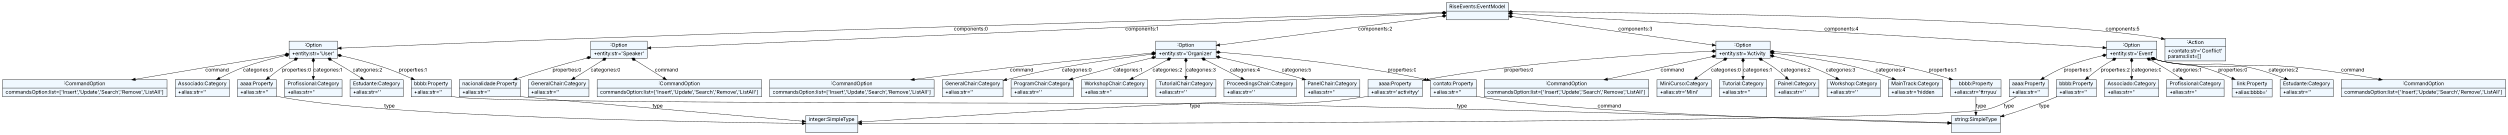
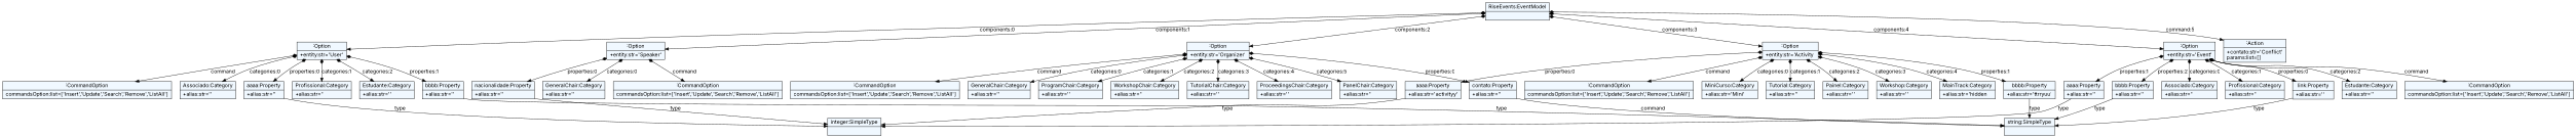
  digraph {
    fontname=Inter
    fontsize=8
    nodesep=0.3
    node [fillcolor=aliceblue fontname=Inter shape=record style=filled]
    edge [arrowtail=diamond dir=both fontname=Inter]
    n1 [label="{RiseEvents:EventModel|}"]
    n2 [label="{:Option|+entity:str='User'\l}"]
    n3 [label="{:Option|+entity:str='Speaker'\l}"]
    n4 [label="{:Option|+entity:str='Organizer'\l}"]
    n5 [label="{:Option|+entity:str='Activity'\l}"]
    n6 [label="{:Option|+entity:str='Event'\l}"]
    n7 [label="{:Action|+contato:str='Conflict'\lparams:list=[]\l}"]
    n8 [label="{aaaa:Property|+alias:str=''\l}"]
    n9 [label="{bbbb:Property|+alias:str=''\l}"]
    n10 [label="{:CommandOption|commandsOption:list=['Insert','Update','Search','Remove','ListAll']\l}"]
    n11 [label="{Associado:Category|+alias:str=''\l}"]
    n12 [label="{Profissional:Category|+alias:str=''\l}"]
    n13 [label="{Estudante:Category|+alias:str=''\l}"]
    n14 [label="{nacionalidade:Property|+alias:str=''\l}"]
    n15 [label="{:CommandOption|commandsOption:list=['Insert','Update','Search','Remove','ListAll']\l}"]
    n16 [label="{GeneralChair:Category|+alias:str=''\l}"]
    n17 [label="{contato:Property|+alias:str=''\l}"]
    n18 [label="{:CommandOption|commandsOption:list=['Insert','Update','Search','Remove','ListAll']\l}"]
    n19 [label="{GeneralChair:Category|+alias:str=''\l}"]
    n20 [label="{ProgramChair:Category|+alias:str=''\l}"]
    n21 [label="{WorkshopChair:Category|+alias:str=''\l}"]
    n22 [label="{TutorialChair:Category|+alias:str=''\l}"]
    n23 [label="{ProceedingsChair:Category|+alias:str=''\l}"]
    n24 [label="{PanelChair:Category|+alias:str=''\l}"]
    n25 [label="{aaaa:Property|+alias:str='activityy'\l}"]
    n26 [label="{bbbb:Property|+alias:str='ttrryuu'\l}"]
    n27 [label="{:CommandOption|commandsOption:list=['Insert','Update','Search','Remove','ListAll']\l}"]
    n28 [label="{MiniCurso:Category|+alias:str='Mini'\l}"]
    n29 [label="{Tutorial:Category|+alias:str=''\l}"]
    n30 [label="{Painel:Category|+alias:str=''\l}"]
    n31 [label="{Workshop:Category|+alias:str=''\l}"]
    n32 [label="{MainTrack:Category|+alias:str='hidden'\l}"]
-   n33 [label="{link:Property|+alias:bbbb=''\l}"]
+   n33 [label="{link:Property|+alias:str=''\l}"]
    n34 [label="{aaaa:Property|+alias:str=''\l}"]
    n35 [label="{bbbb:Property|+alias:str=''\l}"]
    n36 [label="{:CommandOption|commandsOption:list=['Insert','Update','Search','Remove','ListAll']\l}"]
    n37 [label="{Associado:Category|+alias:str=''\l}"]
    n38 [label="{Profissional:Category|+alias:str=''\l}"]
    n39 [label="{Estudante:Category|+alias:str=''\l}"]
    n40 [label="{integer:SimpleType|}"]
    n41 [label="{string:SimpleType|}"]
    n1 -> n2 [label="components:0"]
    n1 -> n3 [label="components:1"]
    n1 -> n4 [label="components:2"]
    n1 -> n5 [label="components:3"]
    n1 -> n6 [label="components:4"]
-   n1 -> n7 [label="components:5"]
+   n1 -> n7 [label="command:5"]
    n2 -> n8 [label="properties:0"]
    n2 -> n9 [label="properties:1"]
    n2 -> n10 [label=command]
    n2 -> n11 [label="categories:0"]
    n2 -> n12 [label="categories:1"]
    n2 -> n13 [label="categories:2"]
    n3 -> n14 [label="properties:0"]
    n3 -> n15 [label=command]
    n3 -> n16 [label="categories:0"]
    n4 -> n17 [label="properties:0"]
    n4 -> n18 [label=command]
    n4 -> n19 [label="categories:0"]
    n4 -> n20 [label="categories:1"]
    n4 -> n21 [label="categories:2"]
    n4 -> n22 [label="categories:3"]
    n4 -> n23 [label="categories:4"]
    n4 -> n24 [label="categories:5"]
    n5 -> n25 [label="properties:0"]
    n5 -> n26 [label="properties:1"]
    n5 -> n27 [label=command]
    n5 -> n28 [label="categories:0"]
    n5 -> n29 [label="categories:1"]
    n5 -> n30 [label="categories:2"]
    n5 -> n31 [label="categories:3"]
    n5 -> n32 [label="categories:4"]
    n6 -> n33 [label="properties:0"]
    n6 -> n34 [label="properties:1"]
    n6 -> n35 [label="properties:2"]
    n6 -> n36 [label=command]
    n6 -> n37 [label="categories:0"]
    n6 -> n38 [label="categories:1"]
    n6 -> n39 [label="categories:2"]
    n8 -> n40 [arrowtail=empty dir=black label=type]
    n9 -> n41 [arrowtail=empty dir=black label=type]
    n14 -> n40 [arrowtail=empty dir=black label=type]
    n17 -> n41 [arrowtail=empty dir=black label=command]
    n25 -> n40 [arrowtail=empty dir=black label=type]
    n26 -> n41 [arrowtail=empty dir=black label=type]
+   n33 -> n41 [arrowtail=empty dir=black label=type]
    n34 -> n40 [arrowtail=empty dir=black label=type]
    n35 -> n41 [arrowtail=empty dir=black label=type]
  }
